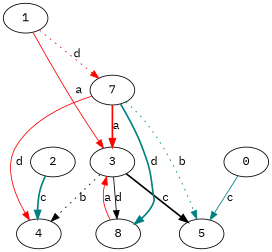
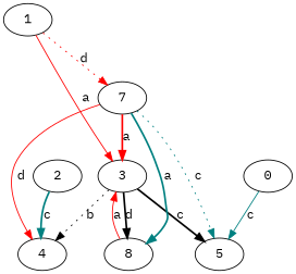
  strict digraph {
    fontname="IBM Plex Mono"
    node [fontname="IBM Plex Mono"]
    edge [color=red fontname="IBM Plex Mono" style=bold]
    1
    3
    7
    4
    5
    8
    2
    0
    1 -> 3 [label=a style=solid]
    1 -> 7 [label=d style=dotted]
    3 -> 4 [color=black label=b style=dotted]
    3 -> 5 [color=black label=c]
-   3 -> 8 [color=black label=d style=solid]
+   3 -> 8 [color=black label=d]
    7 -> 3 [label=a]
    7 -> 4 [label=d style=solid]
-   7 -> 5 [color=teal label=b style=dotted]
-   7 -> 8 [color=teal label=d]
+   7 -> 5 [color=teal label=c style=dotted]
+   7 -> 8 [color=teal label=a]
    8 -> 3 [label=a style=solid]
    2 -> 4 [color=teal label=c]
    0 -> 5 [color=teal label=c style=solid]
  }
